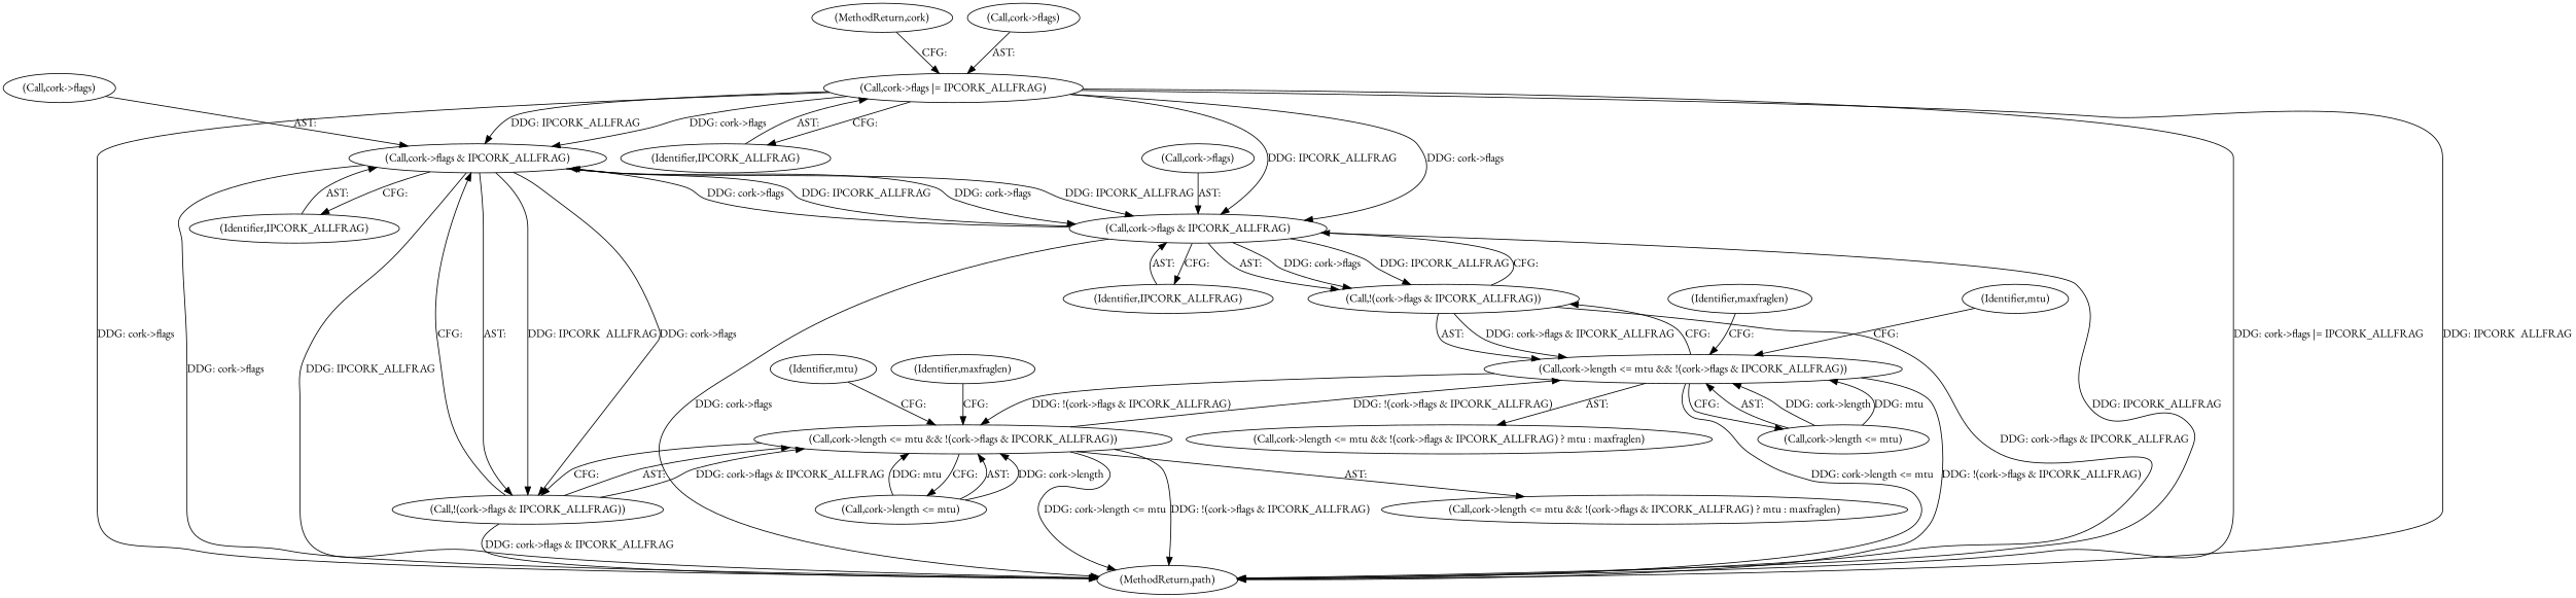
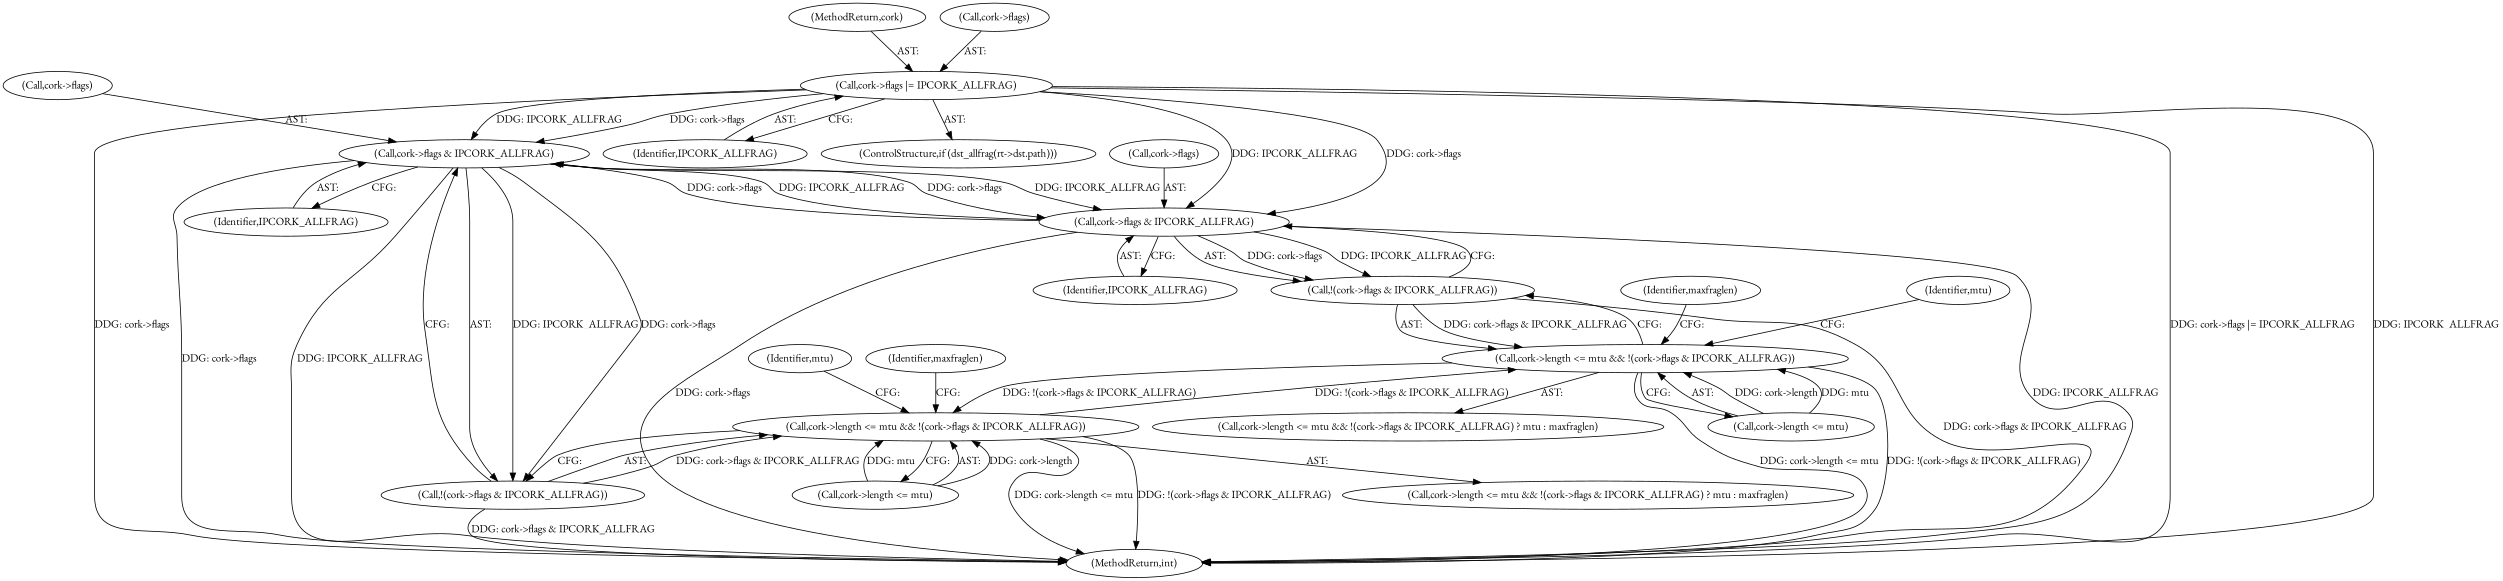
  digraph {
    fontname="EB Garamond"
    node [fontname="EB Garamond"]
    edge [fontname="EB Garamond"]
    n1 [label="(Call,cork->flags & IPCORK_ALLFRAG)"]
    n2 [label="(Call,cork->flags & IPCORK_ALLFRAG)"]
    n3 [label="(Call,!(cork->flags & IPCORK_ALLFRAG))"]
    n4 [label="(Identifier,IPCORK_ALLFRAG)"]
-   n5 [label="(MethodReturn,path)"]
+   n5 [label="(MethodReturn,int)"]
    n6 [label="(Call,!(cork->flags & IPCORK_ALLFRAG))"]
    n7 [label="(Identifier,IPCORK_ALLFRAG)"]
    n8 [label="(Call,cork->length <= mtu && !(cork->flags & IPCORK_ALLFRAG))"]
    n9 [label="(Call,cork->flags |= IPCORK_ALLFRAG)"]
    n10 [label="(Identifier,IPCORK_ALLFRAG)"]
+   n11 [label="(ControlStructure,if (dst_allfrag(rt->dst.path)))"]
    n12 [label="(Call,cork->length <= mtu && !(cork->flags & IPCORK_ALLFRAG))"]
    n13 [label="(Call,cork->length <= mtu && !(cork->flags & IPCORK_ALLFRAG) ? mtu : maxfraglen)"]
    n14 [label="(Call,cork->length <= mtu)"]
    n15 [label="(Call,cork->length <= mtu)"]
    n16 [label="(Call,cork->length <= mtu && !(cork->flags & IPCORK_ALLFRAG) ? mtu : maxfraglen)"]
    n17 [label="(Call,cork->flags)"]
    n18 [label="(Identifier,maxfraglen)"]
    n19 [label="(Identifier,mtu)"]
    n20 [label="(Call,cork->flags)"]
    n21 [label="(Identifier,maxfraglen)"]
    n22 [label="(MethodReturn,cork)"]
    n23 [label="(Identifier,mtu)"]
    n24 [label="(Call,cork->flags)"]
    n1 -> n2 [label="DDG: cork->flags"]
    n1 -> n2 [label="DDG: IPCORK_ALLFRAG"]
    n1 -> n3 [label="AST: "]
    n1 -> n3 [label="DDG: cork->flags"]
    n1 -> n3 [label="DDG: IPCORK_ALLFRAG"]
    n1 -> n4 [label="CFG: "]
    n1 -> n5 [label="DDG: cork->flags"]
    n1 -> n5 [label="DDG: IPCORK_ALLFRAG"]
    n2 -> n1 [label="DDG: cork->flags"]
    n2 -> n1 [label="DDG: IPCORK_ALLFRAG"]
    n2 -> n5 [label="DDG: IPCORK_ALLFRAG"]
    n2 -> n5 [label="DDG: cork->flags"]
    n2 -> n6 [label="AST: "]
    n2 -> n6 [label="DDG: cork->flags"]
    n2 -> n6 [label="DDG: IPCORK_ALLFRAG"]
    n2 -> n7 [label="CFG: "]
    n3 -> n1 [label="CFG: "]
    n3 -> n5 [label="DDG: cork->flags & IPCORK_ALLFRAG"]
    n3 -> n8 [label="AST: "]
    n3 -> n8 [label="DDG: cork->flags & IPCORK_ALLFRAG"]
    n4 -> n1 [label="AST: "]
    n6 -> n2 [label="CFG: "]
    n6 -> n5 [label="DDG: cork->flags & IPCORK_ALLFRAG"]
    n6 -> n12 [label="AST: "]
    n6 -> n12 [label="DDG: cork->flags & IPCORK_ALLFRAG"]
    n7 -> n2 [label="AST: "]
    n8 -> n3 [label="CFG: "]
    n8 -> n5 [label="DDG: !(cork->flags & IPCORK_ALLFRAG)"]
    n8 -> n5 [label="DDG: cork->length <= mtu"]
    n8 -> n12 [label="DDG: !(cork->flags & IPCORK_ALLFRAG)"]
    n8 -> n13 [label="AST: "]
    n8 -> n14 [label="CFG: "]
    n9 -> n1 [label="DDG: cork->flags"]
    n9 -> n1 [label="DDG: IPCORK_ALLFRAG"]
    n9 -> n2 [label="DDG: cork->flags"]
    n9 -> n2 [label="DDG: IPCORK_ALLFRAG"]
    n9 -> n5 [label="DDG: cork->flags |= IPCORK_ALLFRAG"]
    n9 -> n5 [label="DDG: IPCORK_ALLFRAG"]
    n9 -> n5 [label="DDG: cork->flags"]
    n9 -> n10 [label="CFG: "]
+   n9 -> n11 [label="AST: "]
    n10 -> n9 [label="AST: "]
    n12 -> n5 [label="DDG: cork->length <= mtu"]
    n12 -> n5 [label="DDG: !(cork->flags & IPCORK_ALLFRAG)"]
    n12 -> n6 [label="CFG: "]
    n12 -> n8 [label="DDG: !(cork->flags & IPCORK_ALLFRAG)"]
    n12 -> n15 [label="CFG: "]
    n12 -> n16 [label="AST: "]
    n14 -> n8 [label="AST: "]
    n14 -> n8 [label="DDG: cork->length"]
    n14 -> n8 [label="DDG: mtu"]
    n15 -> n12 [label="AST: "]
    n15 -> n12 [label="DDG: cork->length"]
    n15 -> n12 [label="DDG: mtu"]
    n17 -> n1 [label="AST: "]
    n18 -> n8 [label="CFG: "]
    n19 -> n8 [label="CFG: "]
    n20 -> n2 [label="AST: "]
    n21 -> n12 [label="CFG: "]
-   n22 -> n9 [label="CFG: "]
+   n22 -> n9 [label="AST: "]
    n23 -> n12 [label="CFG: "]
    n24 -> n9 [label="AST: "]
  }
